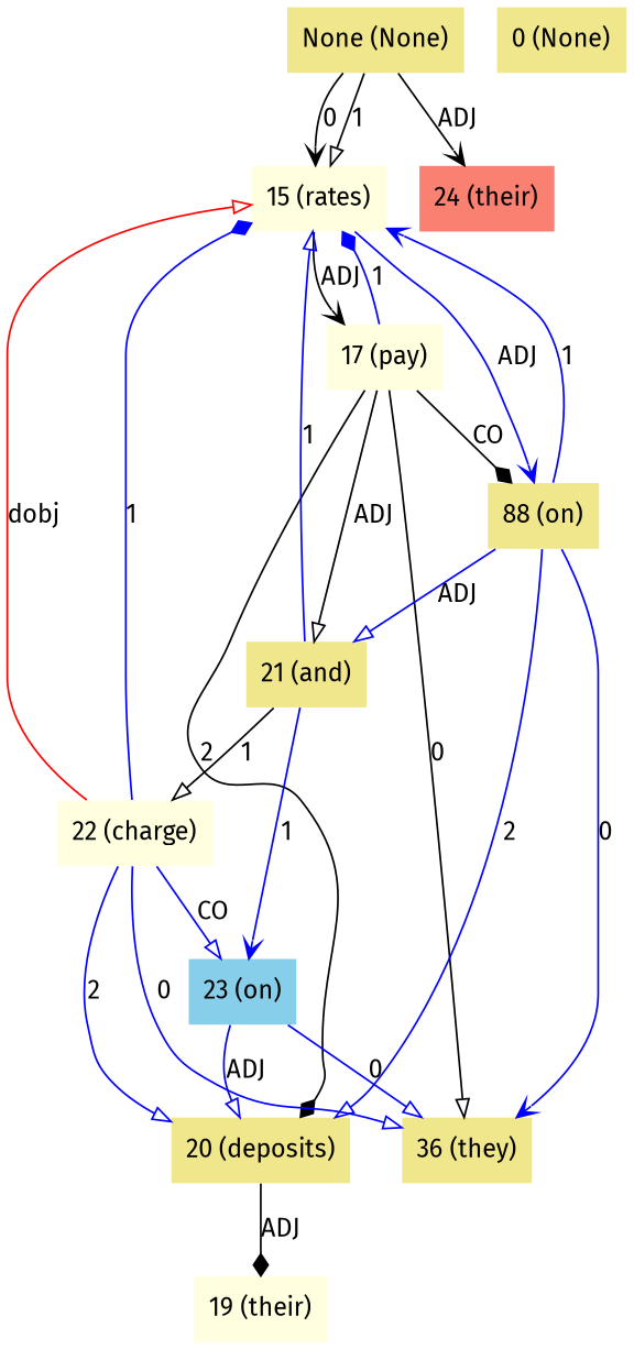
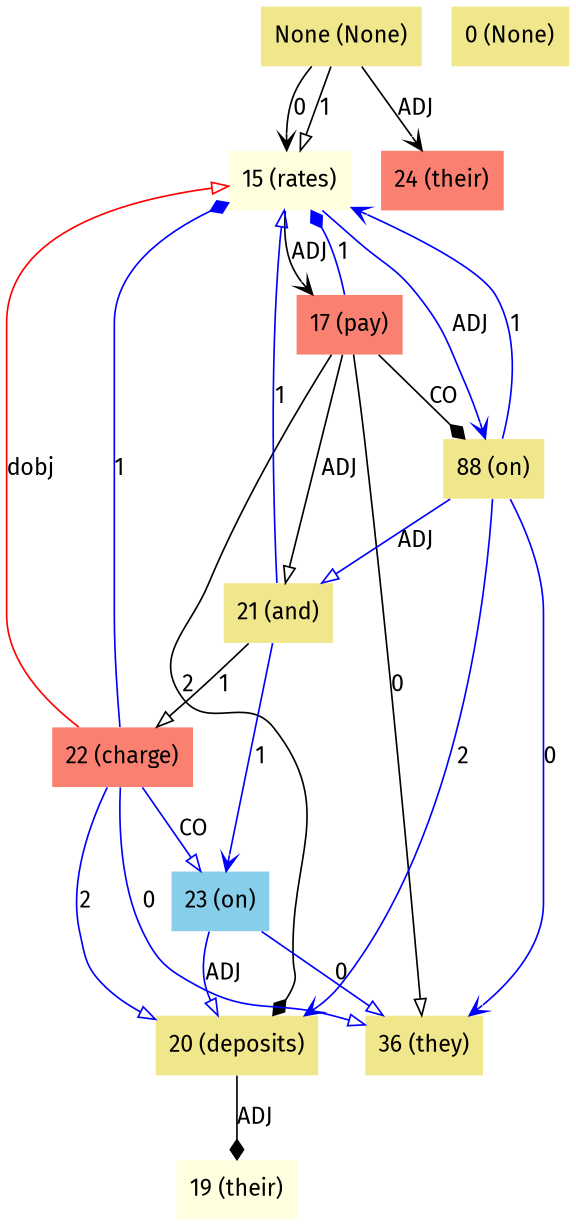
  digraph {
    fontname="Fira Sans"
    node [fillcolor=khaki fontname="Fira Sans" shape=plaintext style=filled]
    edge [arrowhead=onormal dir=forward fontname="Fira Sans" color=blue]
    n1 [label="None (None)"]
    n2 [fillcolor=lightyellow label="15 (rates)"]
    n3 [fillcolor=salmon label="24 (their)"]
-   n4 [fillcolor=lightyellow label="17 (pay)"]
+   n4 [fillcolor=salmon label="17 (pay)"]
    n5 [label="88 (on)"]
    n6 [label="36 (they)"]
    n7 [label="21 (and)"]
    n8 [label="20 (deposits)"]
    n9 [label="0 (None)"]
-   n10 [fillcolor=lightyellow label="22 (charge)"]
+   n10 [fillcolor=salmon label="22 (charge)"]
    n11 [fillcolor=skyblue label="23 (on)"]
    n12 [fillcolor=lightyellow label="19 (their)"]
    n1 -> n2 [label=1 color=""]
    n1 -> n2 [arrowhead=vee label=0 color=""]
    n1 -> n3 [arrowhead=vee label=ADJ color=""]
    n2 -> n4 [arrowhead=vee label=ADJ color=""]
    n2 -> n5 [arrowhead=vee label=ADJ]
    n4 -> n2 [arrowhead=diamond label=1]
    n4 -> n5 [arrowhead=diamond label=CO color=""]
    n4 -> n6 [label=0 color=""]
    n4 -> n7 [label=ADJ color=""]
    n4 -> n8 [arrowhead=diamond label=2 color=""]
    n5 -> n2 [arrowhead=vee label=1]
    n5 -> n6 [arrowhead=vee label=0]
    n5 -> n7 [label=ADJ]
-   n5 -> n8 [label=2]
+   n5 -> n8 [arrowhead=vee label=2]
    n7 -> n2 [label=1]
    n7 -> n10 [label=1 color=""]
    n7 -> n11 [arrowhead=vee label=1]
    n8 -> n12 [arrowhead=diamond label=ADJ color=""]
    n10 -> n2 [color=red label=dobj]
    n10 -> n2 [arrowhead=diamond label=1]
    n10 -> n6 [label=0]
    n10 -> n8 [label=2]
    n10 -> n11 [label=CO]
    n11 -> n6 [label=0]
    n11 -> n8 [label=ADJ]
  }
